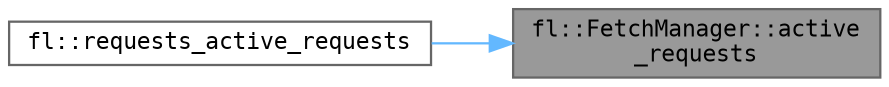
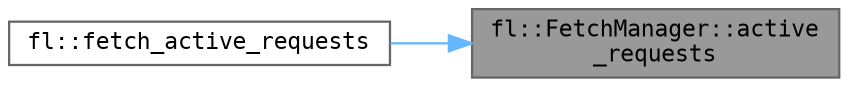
  digraph {
    rankdir=RL
    fontname="DejaVu Sans Mono"
    node [fontname="DejaVu Sans Mono" fontsize=10 shape=box style=filled]
    n1 [color=gray40 fillcolor=grey60 fontcolor=black height=0.2 label="fl::FetchManager::active\l_requests" width=0.4]
-   n2 [color=grey40 fillcolor=white height=0.2 label="fl::requests_active_requests" width=0.4]
+   n2 [color=grey40 fillcolor=white height=0.2 label="fl::fetch_active_requests" width=0.4]
    n1 -> n2 [color=steelblue1 dir=back fontname="DejaVu Sans Mono" fontsize=10 labelfontname=Helvetica labelfontsize=10 style=solid]
  }
